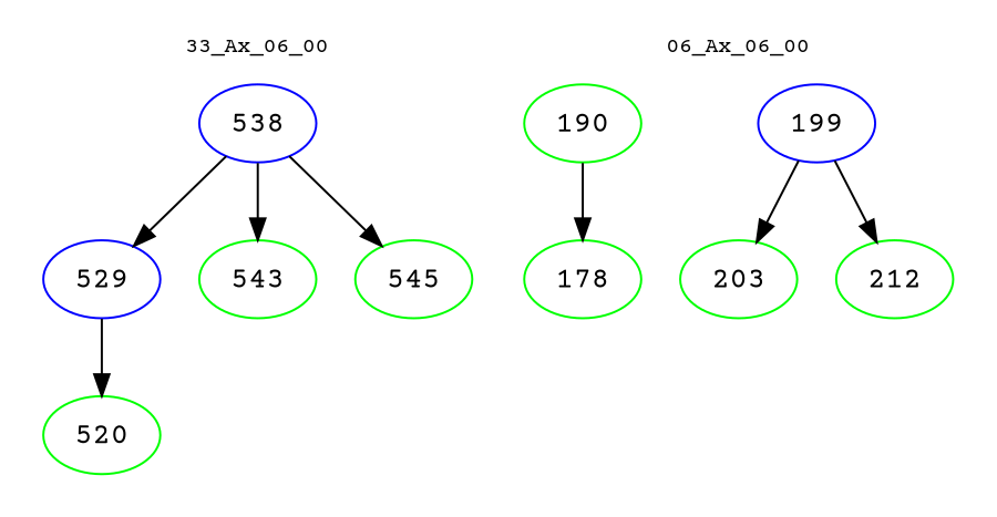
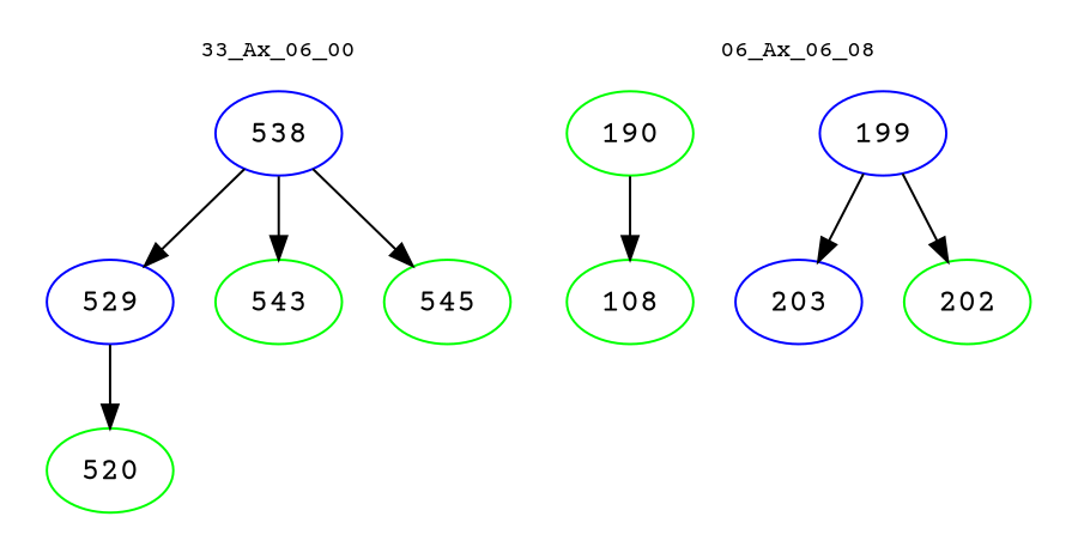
  digraph {
    fontname="Courier Prime"
    node [color=green fontname="Courier Prime"]
    edge [color=black fontname="Courier Prime"]
    n1 [color=blue label=538]
    n2 [color=blue label=529]
    n3 [label=543]
    n4 [label=545]
    n5 [label=520]
    n6 [color=blue label=199]
    n7 [label=190]
-   n8 [label=203]
-   n9 [label=212]
-   n10 [label=178]
+   n8 [color=blue label=203]
+   n9 [label=202]
+   n10 [label=108]
    subgraph cluster_1 {
      color=white
      fontsize=10
      label="33_Ax_06_00"
      n1
      n2
      n3
      n4
      n5
    }
    subgraph cluster_2 {
      color=white
      fontsize=10
-     label="06_Ax_06_00"
+     label="06_Ax_06_08"
      n6
      n7
      n8
      n9
      n10
    }
    n1 -> n2
    n1 -> n3
    n1 -> n4
    n2 -> n5
    n6 -> n8
    n6 -> n9
    n7 -> n10
  }
